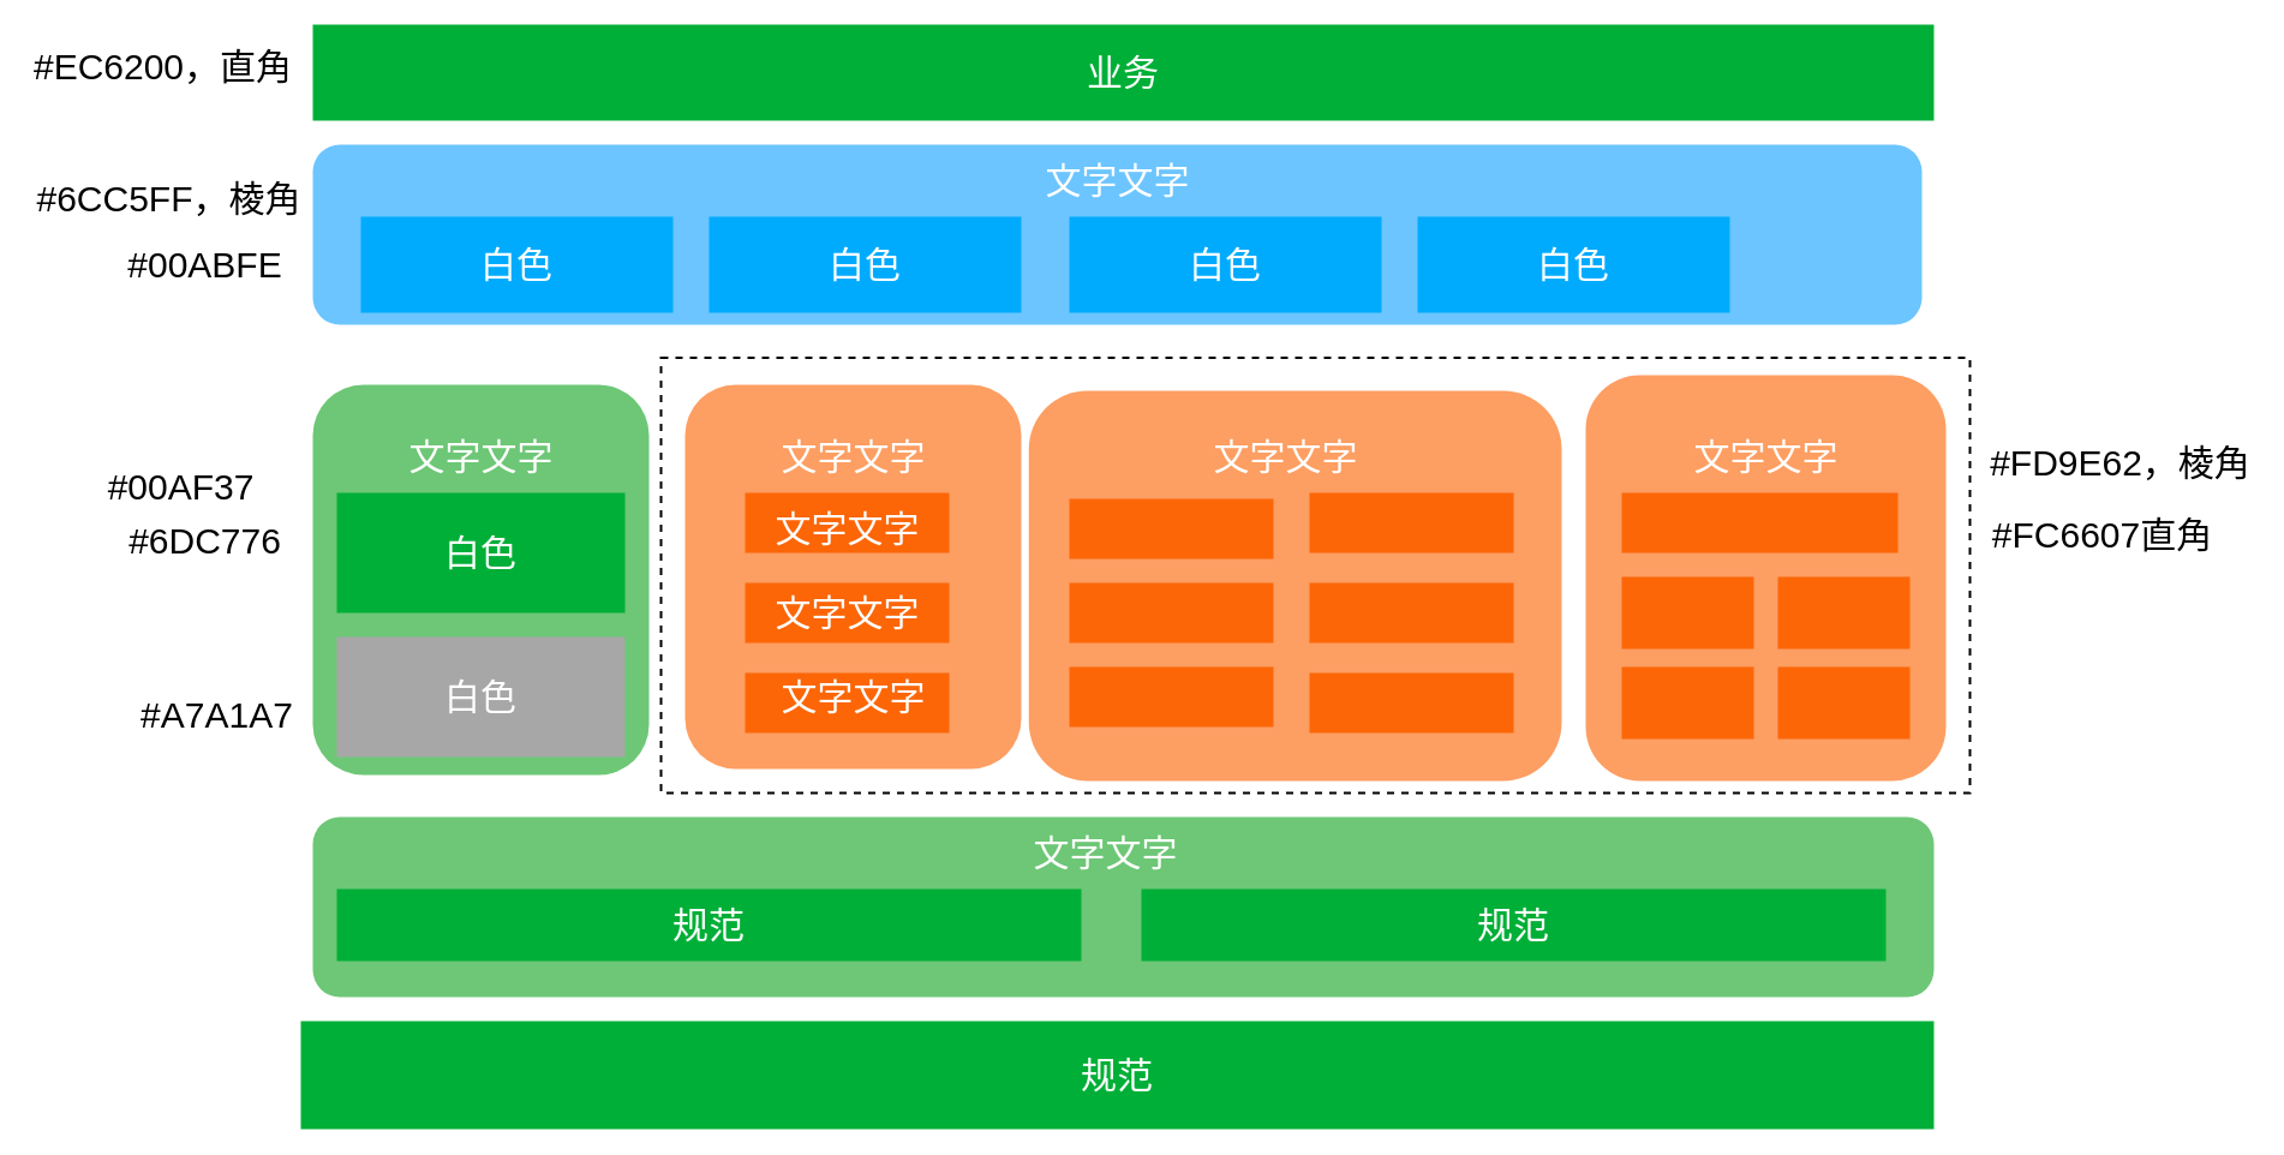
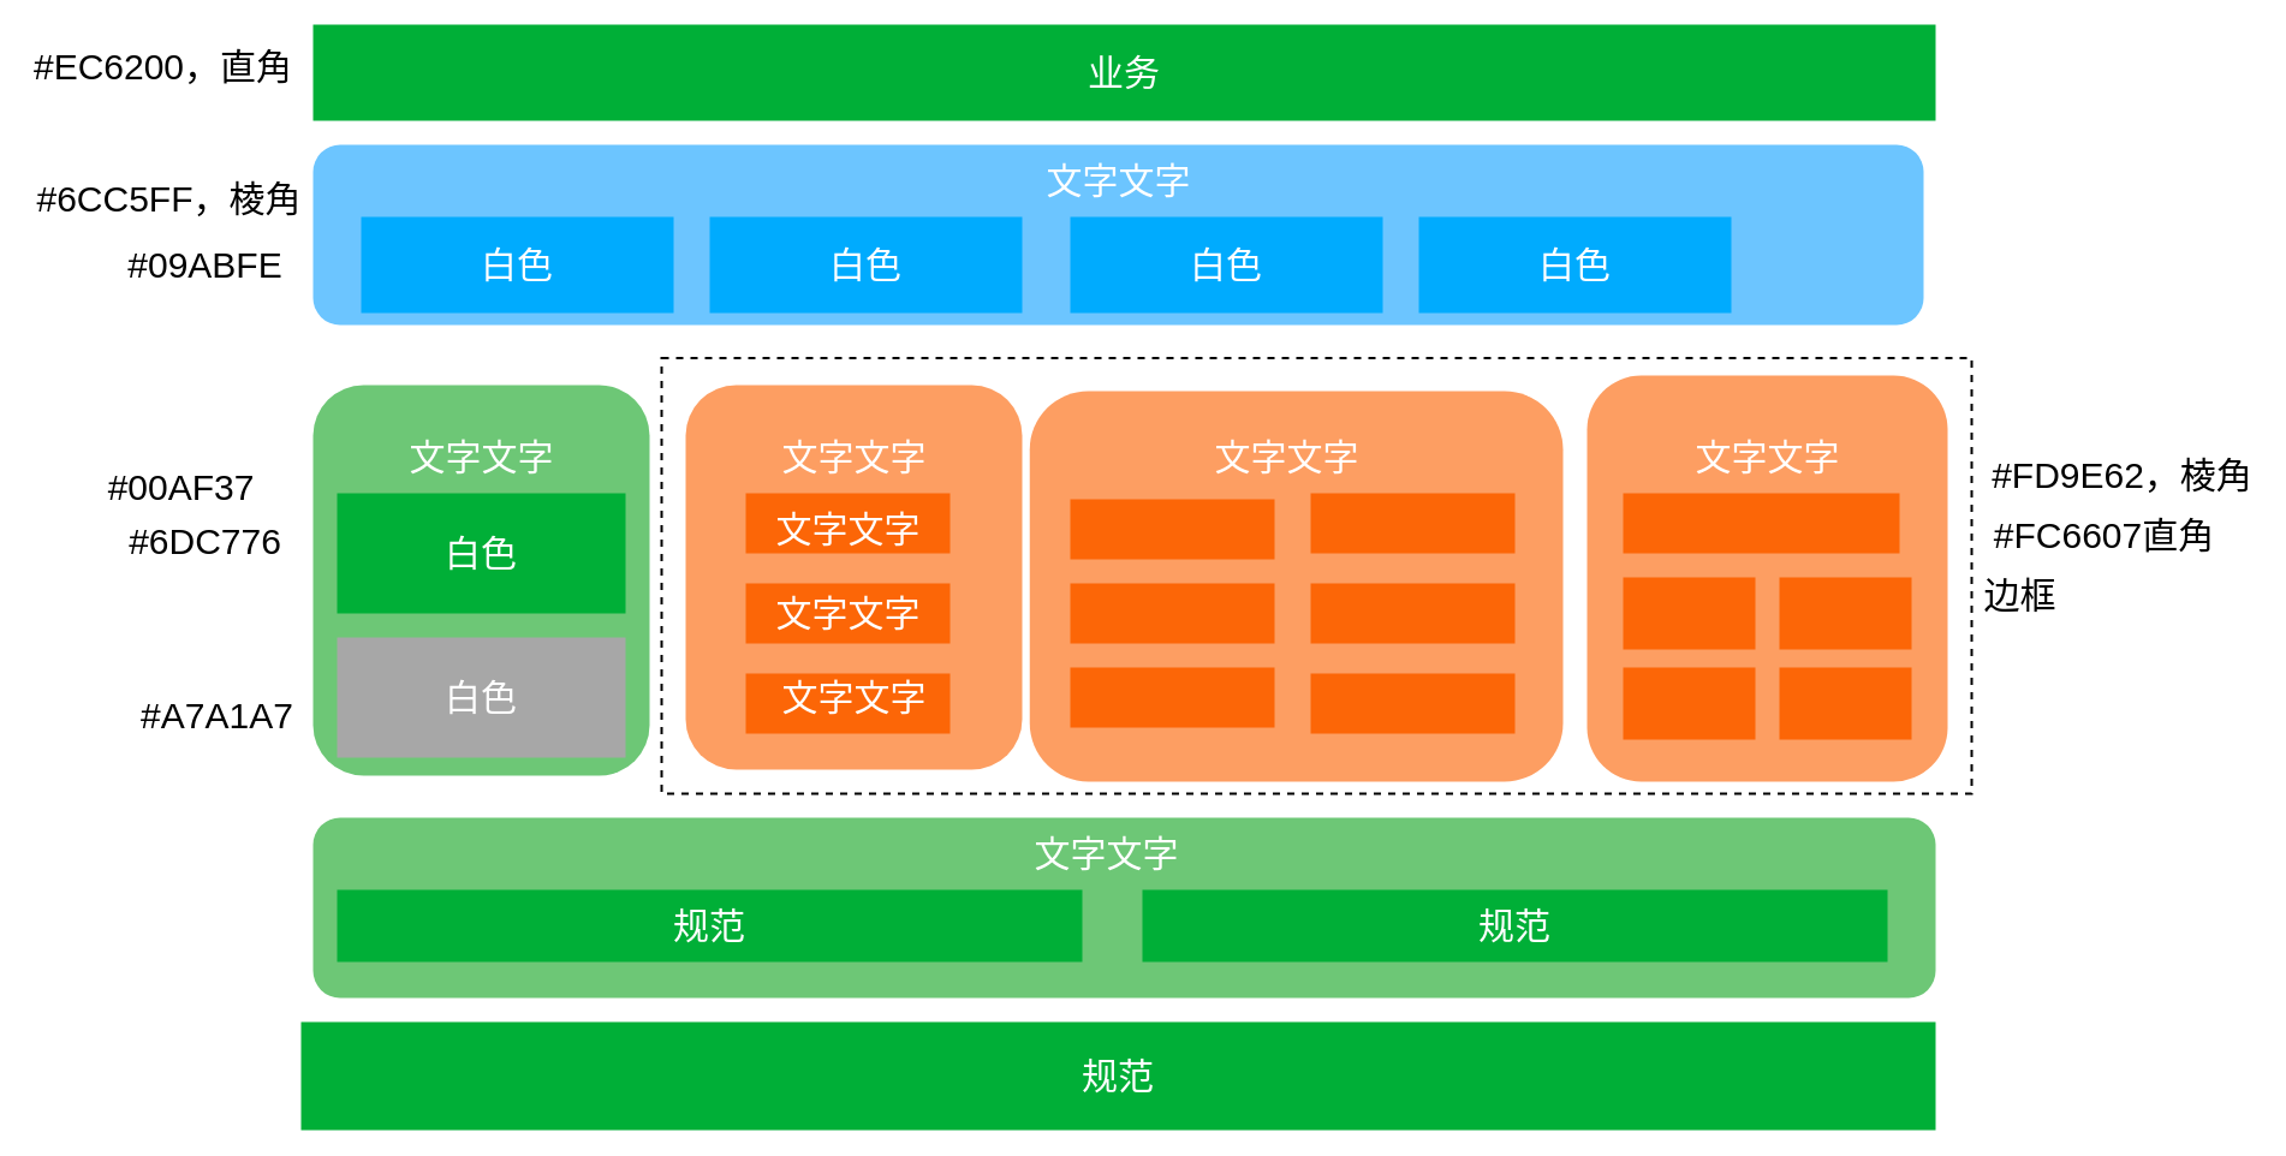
  <mxCell id="0" />
  <mxCell id="1" parent="0" />
  <mxCell id="2" value="" style="rounded=0;whiteSpace=wrap;html=1;fontColor=#000000;fillColor=none;dashed=1;strokeWidth=2;" parent="1" vertex="1"><mxGeometry x="550" y="297.5" width="1090" height="362.5" as="geometry" /></mxCell>
  <mxCell id="3" value="" style="rounded=1;whiteSpace=wrap;html=1;fontColor=#FFFFFF;fillColor=#FD9E62;strokeColor=none;" parent="1" vertex="1"><mxGeometry x="856.25" y="325" width="443.75" height="325" as="geometry" /></mxCell>
  <mxCell id="4" value="" style="rounded=1;whiteSpace=wrap;html=1;fontColor=#FFFFFF;fillColor=#FD9E62;strokeColor=none;" parent="1" vertex="1"><mxGeometry x="570" y="320" width="280" height="320" as="geometry" /></mxCell>
  <mxCell id="5" value="" style="rounded=1;whiteSpace=wrap;html=1;fontColor=#FFFFFF;fillColor=#FD9E62;strokeColor=none;" parent="1" vertex="1"><mxGeometry x="1320" y="312" width="300" height="338" as="geometry" /></mxCell>
  <mxCell id="6" value="" style="rounded=0;whiteSpace=wrap;html=1;fontColor=#000000;fillColor=#FC6607;strokeColor=none;" parent="1" vertex="1"><mxGeometry x="620" y="560" width="170" height="50" as="geometry" /></mxCell>
  <mxCell id="7" value="" style="rounded=0;whiteSpace=wrap;html=1;fontColor=#000000;fillColor=#FC6607;strokeColor=none;" parent="1" vertex="1"><mxGeometry x="620" y="485" width="170" height="50" as="geometry" /></mxCell>
  <mxCell id="8" value="" style="rounded=1;whiteSpace=wrap;html=1;fontColor=#FFFFFF;fillColor=#6DC776;strokeColor=none;" parent="1" vertex="1"><mxGeometry x="260" y="680" width="1350" height="150" as="geometry" /></mxCell>
  <mxCell id="9" value="" style="rounded=1;whiteSpace=wrap;html=1;fontColor=#FFFFFF;fillColor=#6DC776;strokeColor=none;" parent="1" vertex="1"><mxGeometry x="260" y="320" width="280" height="325" as="geometry" /></mxCell>
  <mxCell id="10" value="" style="rounded=1;whiteSpace=wrap;html=1;fontColor=#FFFFFF;fillColor=#6CC5FF;strokeColor=none;" parent="1" vertex="1"><mxGeometry x="260" y="120" width="1340" height="150" as="geometry" /></mxCell>
  <mxCell id="11" value="&lt;font color=&quot;#ffffff&quot; style=&quot;font-size: 30px&quot;&gt;业务&lt;/font&gt;" style="rounded=0;whiteSpace=wrap;html=1;fillColor=#00af37;strokeColor=none;" parent="1" vertex="1"><mxGeometry x="260" y="20" width="1350" height="80" as="geometry" /></mxCell>
  <mxCell id="12" value="&lt;font color=&quot;#000000&quot; style=&quot;font-size: 30px&quot;&gt;#EC6200，直角&lt;/font&gt;" style="text;html=1;align=center;verticalAlign=middle;resizable=0;points=[];autosize=1;strokeColor=none;fillColor=none;fontColor=#FFFFFF;" parent="1" vertex="1"><mxGeometry x="20" y="40" width="230" height="30" as="geometry" /></mxCell>
  <mxCell id="13" value="&lt;font style=&quot;font-size: 30px&quot;&gt;#6CC5FF，棱角&lt;/font&gt;" style="text;html=1;align=center;verticalAlign=middle;resizable=0;points=[];autosize=1;strokeColor=none;fillColor=none;fontColor=#000000;" parent="1" vertex="1"><mxGeometry x="20" y="150" width="240" height="30" as="geometry" /></mxCell>
  <mxCell id="14" value="&lt;font color=&quot;#ffffff&quot; style=&quot;font-size: 30px&quot;&gt;白色&lt;/font&gt;" style="rounded=0;whiteSpace=wrap;html=1;fontColor=#000000;fillColor=#00ABFE;strokeColor=none;" parent="1" vertex="1"><mxGeometry x="300" y="180" width="260" height="80" as="geometry" /></mxCell>
- <mxCell id="15" value="&lt;font style=&quot;font-size: 30px&quot;&gt;#00ABFE&lt;/font&gt;" style="text;html=1;align=center;verticalAlign=middle;resizable=0;points=[];autosize=1;strokeColor=none;fillColor=none;fontColor=#000000;" parent="1" vertex="1"><mxGeometry x="100" y="205" width="140" height="30" as="geometry" /></mxCell>
+ <mxCell id="15" value="&lt;font style=&quot;font-size: 30px&quot;&gt;#09ABFE&lt;/font&gt;" style="text;html=1;align=center;verticalAlign=middle;resizable=0;points=[];autosize=1;strokeColor=none;fillColor=none;fontColor=#000000;" parent="1" vertex="1"><mxGeometry x="100" y="205" width="140" height="30" as="geometry" /></mxCell>
  <mxCell id="16" value="&lt;font style=&quot;font-size: 30px&quot;&gt;#6DC776&lt;/font&gt;" style="text;html=1;align=center;verticalAlign=middle;resizable=0;points=[];autosize=1;strokeColor=none;fillColor=none;fontColor=#000000;" parent="1" vertex="1"><mxGeometry x="100" y="435" width="140" height="30" as="geometry" /></mxCell>
  <mxCell id="17" value="&lt;font style=&quot;font-size: 30px&quot;&gt;#00AF37&lt;/font&gt;" style="text;html=1;align=center;verticalAlign=middle;resizable=0;points=[];autosize=1;strokeColor=none;fillColor=none;fontColor=#000000;" parent="1" vertex="1"><mxGeometry x="80" y="390" width="140" height="30" as="geometry" /></mxCell>
  <mxCell id="18" value="&lt;font color=&quot;#ffffff&quot; style=&quot;font-size: 30px&quot;&gt;白色&lt;/font&gt;" style="rounded=0;whiteSpace=wrap;html=1;fontColor=#000000;fillColor=#00AF37;strokeColor=none;" parent="1" vertex="1"><mxGeometry x="280" y="410" width="240" height="100" as="geometry" /></mxCell>
- <mxCell id="19" value="&lt;font color=&quot;#000000&quot; style=&quot;font-size: 30px&quot;&gt;#FD9E62，棱角&lt;/font&gt;" style="text;html=1;align=center;verticalAlign=middle;resizable=0;points=[];autosize=1;strokeColor=none;fillColor=none;fontColor=#FFFFFF;" parent="1" vertex="1"><mxGeometry x="1650" y="370" width="230" height="30" as="geometry" /></mxCell>
+ <mxCell id="19" value="&lt;font color=&quot;#000000&quot; style=&quot;font-size: 30px&quot;&gt;#FD9E62，棱角&lt;/font&gt;" style="text;html=1;align=center;verticalAlign=middle;resizable=0;points=[];autosize=1;strokeColor=none;fillColor=none;fontColor=#FFFFFF;" parent="1" vertex="1"><mxGeometry x="1650" y="380" width="230" height="30" as="geometry" /></mxCell>
  <mxCell id="20" value="" style="rounded=0;whiteSpace=wrap;html=1;fontColor=#000000;fillColor=#FC6607;strokeColor=none;" parent="1" vertex="1"><mxGeometry x="620" y="410" width="170" height="50" as="geometry" /></mxCell>
  <mxCell id="21" value="&lt;font style=&quot;font-size: 30px&quot;&gt;#FC6607直角&lt;/font&gt;" style="text;html=1;align=center;verticalAlign=middle;resizable=0;points=[];autosize=1;strokeColor=none;fillColor=none;fontColor=#000000;" parent="1" vertex="1"><mxGeometry x="1650" y="430" width="200" height="30" as="geometry" /></mxCell>
+ <mxCell id="22" value="&lt;font style=&quot;font-size: 30px&quot;&gt;边框&lt;/font&gt;" style="text;html=1;align=center;verticalAlign=middle;resizable=0;points=[];autosize=1;strokeColor=none;fillColor=none;fontColor=#000000;strokeWidth=30;" parent="1" vertex="1"><mxGeometry x="1640" y="480" width="80" height="30" as="geometry" /></mxCell>
  <mxCell id="23" value="&lt;font color=&quot;#ffffff&quot;&gt;子标题&lt;/font&gt;" style="text;html=1;align=center;verticalAlign=middle;resizable=0;points=[];autosize=1;strokeColor=none;fillColor=none;fontColor=#000000;" parent="1" vertex="1"><mxGeometry x="160" y="20" width="50" height="20" as="geometry" /></mxCell>
  <mxCell id="24" value="&lt;font color=&quot;#ffffff&quot; style=&quot;font-size: 30px&quot;&gt;规范&lt;/font&gt;" style="rounded=0;whiteSpace=wrap;html=1;fillColor=#00AF37;strokeColor=none;" parent="1" vertex="1"><mxGeometry x="250" y="850" width="1360" height="90" as="geometry" /></mxCell>
  <mxCell id="25" value="&lt;font color=&quot;#ffffff&quot; style=&quot;font-size: 30px&quot;&gt;规范&lt;/font&gt;" style="rounded=0;whiteSpace=wrap;html=1;fillColor=#00AF37;strokeColor=none;" parent="1" vertex="1"><mxGeometry x="280" y="740" width="620" height="60" as="geometry" /></mxCell>
  <mxCell id="26" value="&lt;font color=&quot;#ffffff&quot; style=&quot;font-size: 30px&quot;&gt;规范&lt;/font&gt;" style="rounded=0;whiteSpace=wrap;html=1;fillColor=#00AF37;strokeColor=none;" parent="1" vertex="1"><mxGeometry x="950" y="740" width="620" height="60" as="geometry" /></mxCell>
  <mxCell id="27" value="文字文字" style="text;html=1;align=center;verticalAlign=middle;resizable=0;points=[];autosize=1;strokeColor=none;fillColor=none;fontSize=30;fontColor=#FFFFFF;" parent="1" vertex="1"><mxGeometry x="850" y="690" width="140" height="40" as="geometry" /></mxCell>
  <mxCell id="28" value="文字文字" style="text;html=1;align=center;verticalAlign=middle;resizable=0;points=[];autosize=1;strokeColor=none;fillColor=none;fontSize=30;fontColor=#FFFFFF;" parent="1" vertex="1"><mxGeometry x="330" y="360" width="140" height="40" as="geometry" /></mxCell>
  <mxCell id="29" value="&lt;font color=&quot;#ffffff&quot; style=&quot;font-size: 30px&quot;&gt;白色&lt;/font&gt;" style="rounded=0;whiteSpace=wrap;html=1;fontColor=#000000;fillColor=#A7A7A7;strokeColor=none;" parent="1" vertex="1"><mxGeometry x="280" y="530" width="240" height="100" as="geometry" /></mxCell>
  <mxCell id="30" value="&lt;font color=&quot;#000000&quot;&gt;#A7A1A7&lt;/font&gt;" style="text;html=1;align=center;verticalAlign=middle;resizable=0;points=[];autosize=1;strokeColor=none;fillColor=none;fontSize=30;fontColor=#FFFFFF;" parent="1" vertex="1"><mxGeometry x="110" y="575" width="140" height="40" as="geometry" /></mxCell>
  <mxCell id="31" value="文字文字" style="text;html=1;align=center;verticalAlign=middle;resizable=0;points=[];autosize=1;strokeColor=none;fillColor=none;fontSize=30;fontColor=#FFFFFF;" parent="1" vertex="1"><mxGeometry x="640" y="360" width="140" height="40" as="geometry" /></mxCell>
  <mxCell id="32" value="文字文字" style="text;html=1;align=center;verticalAlign=middle;resizable=0;points=[];autosize=1;strokeColor=none;fillColor=none;fontSize=30;fontColor=#FFFFFF;" parent="1" vertex="1"><mxGeometry x="1000" y="360" width="140" height="40" as="geometry" /></mxCell>
  <mxCell id="33" value="文字文字" style="text;html=1;align=center;verticalAlign=middle;resizable=0;points=[];autosize=1;strokeColor=none;fillColor=none;fontSize=30;fontColor=#FFFFFF;" parent="1" vertex="1"><mxGeometry x="1400" y="360" width="140" height="40" as="geometry" /></mxCell>
  <mxCell id="34" value="文字文字" style="text;html=1;align=center;verticalAlign=middle;resizable=0;points=[];autosize=1;strokeColor=none;fillColor=none;fontSize=30;fontColor=#FFFFFF;" parent="1" vertex="1"><mxGeometry x="635" y="420" width="140" height="40" as="geometry" /></mxCell>
  <mxCell id="35" value="文字文字" style="text;html=1;align=center;verticalAlign=middle;resizable=0;points=[];autosize=1;strokeColor=none;fillColor=none;fontSize=30;fontColor=#FFFFFF;" parent="1" vertex="1"><mxGeometry x="635" y="490" width="140" height="40" as="geometry" /></mxCell>
  <mxCell id="36" value="文字文字" style="text;html=1;align=center;verticalAlign=middle;resizable=0;points=[];autosize=1;strokeColor=none;fillColor=none;fontSize=30;fontColor=#FFFFFF;" parent="1" vertex="1"><mxGeometry x="640" y="560" width="140" height="40" as="geometry" /></mxCell>
  <mxCell id="37" value="" style="rounded=0;whiteSpace=wrap;html=1;fontColor=#000000;fillColor=#FC6607;strokeColor=none;" parent="1" vertex="1"><mxGeometry x="890" y="415" width="170" height="50" as="geometry" /></mxCell>
  <mxCell id="38" value="" style="rounded=0;whiteSpace=wrap;html=1;fontColor=#000000;fillColor=#FC6607;strokeColor=none;" parent="1" vertex="1"><mxGeometry x="890" y="485" width="170" height="50" as="geometry" /></mxCell>
  <mxCell id="39" value="" style="rounded=0;whiteSpace=wrap;html=1;fontColor=#000000;fillColor=#FC6607;strokeColor=none;" parent="1" vertex="1"><mxGeometry x="890" y="555" width="170" height="50" as="geometry" /></mxCell>
  <mxCell id="40" value="" style="rounded=0;whiteSpace=wrap;html=1;fontColor=#000000;fillColor=#FC6607;strokeColor=none;" parent="1" vertex="1"><mxGeometry x="1090" y="410" width="170" height="50" as="geometry" /></mxCell>
  <mxCell id="41" value="" style="rounded=0;whiteSpace=wrap;html=1;fontColor=#000000;fillColor=#FC6607;strokeColor=none;" parent="1" vertex="1"><mxGeometry x="1090" y="485" width="170" height="50" as="geometry" /></mxCell>
  <mxCell id="42" value="" style="rounded=0;whiteSpace=wrap;html=1;fontColor=#000000;fillColor=#FC6607;strokeColor=none;" parent="1" vertex="1"><mxGeometry x="1090" y="560" width="170" height="50" as="geometry" /></mxCell>
  <mxCell id="43" value="" style="rounded=0;whiteSpace=wrap;html=1;fontColor=#000000;fillColor=#FC6607;strokeColor=none;" parent="1" vertex="1"><mxGeometry x="1350" y="410" width="230" height="50" as="geometry" /></mxCell>
  <mxCell id="44" value="" style="rounded=0;whiteSpace=wrap;html=1;fontColor=#000000;fillColor=#FC6607;strokeColor=none;" parent="1" vertex="1"><mxGeometry x="1480" y="480" width="110" height="60" as="geometry" /></mxCell>
  <mxCell id="45" value="" style="rounded=0;whiteSpace=wrap;html=1;fontColor=#000000;fillColor=#FC6607;strokeColor=none;" parent="1" vertex="1"><mxGeometry x="1350" y="555" width="110" height="60" as="geometry" /></mxCell>
  <mxCell id="46" value="" style="rounded=0;whiteSpace=wrap;html=1;fontColor=#000000;fillColor=#FC6607;strokeColor=none;" parent="1" vertex="1"><mxGeometry x="1480" y="555" width="110" height="60" as="geometry" /></mxCell>
  <mxCell id="47" value="&lt;font color=&quot;#ffffff&quot; style=&quot;font-size: 30px&quot;&gt;白色&lt;/font&gt;" style="rounded=0;whiteSpace=wrap;html=1;fontColor=#000000;fillColor=#00ABFE;strokeColor=none;" parent="1" vertex="1"><mxGeometry x="590" y="180" width="260" height="80" as="geometry" /></mxCell>
  <mxCell id="48" value="&lt;font color=&quot;#ffffff&quot; style=&quot;font-size: 30px&quot;&gt;白色&lt;/font&gt;" style="rounded=0;whiteSpace=wrap;html=1;fontColor=#000000;fillColor=#00ABFE;strokeColor=none;" parent="1" vertex="1"><mxGeometry x="890" y="180" width="260" height="80" as="geometry" /></mxCell>
  <mxCell id="49" value="&lt;font color=&quot;#ffffff&quot; style=&quot;font-size: 30px&quot;&gt;白色&lt;/font&gt;" style="rounded=0;whiteSpace=wrap;html=1;fontColor=#000000;fillColor=#00ABFE;strokeColor=none;" parent="1" vertex="1"><mxGeometry x="1180" y="180" width="260" height="80" as="geometry" /></mxCell>
  <mxCell id="50" value="文字文字" style="text;html=1;align=center;verticalAlign=middle;resizable=0;points=[];autosize=1;strokeColor=none;fillColor=none;fontSize=30;fontColor=#FFFFFF;" parent="1" vertex="1"><mxGeometry x="860" y="130" width="140" height="40" as="geometry" /></mxCell>
  <mxCell id="51" value="" style="rounded=0;whiteSpace=wrap;html=1;fontColor=#000000;fillColor=#FC6607;strokeColor=none;" parent="1" vertex="1"><mxGeometry x="1350" y="480" width="110" height="60" as="geometry" /></mxCell>
